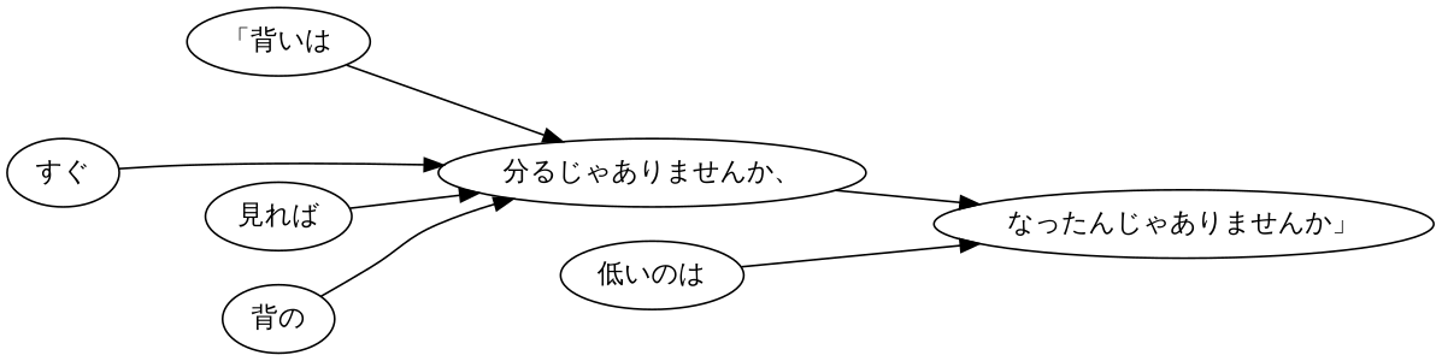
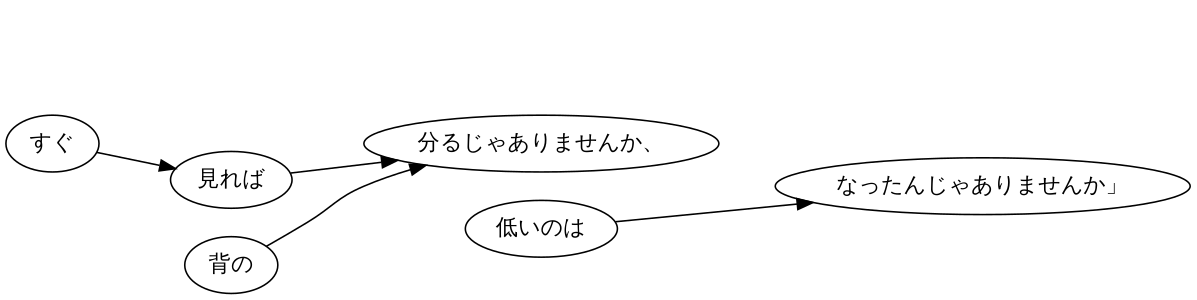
  digraph {
    fontname=Lato
    rankdir=LR
    node [fontname=Lato]
    edge [fontname=Lato]
-   n1 [label="「背いは"]
    n2 [label="分るじゃありませんか、"]
    n3 [label="なったんじゃありませんか」"]
    n4 [label="見れば"]
    n5 [label="すぐ"]
    n6 [label="背の"]
    n7 [label="低いのは"]
-   n1 -> n2
-   n2 -> n3
    n4 -> n2
-   n5 -> n2
+   n5 -> n4
    n6 -> n2
    n7 -> n3
  }
